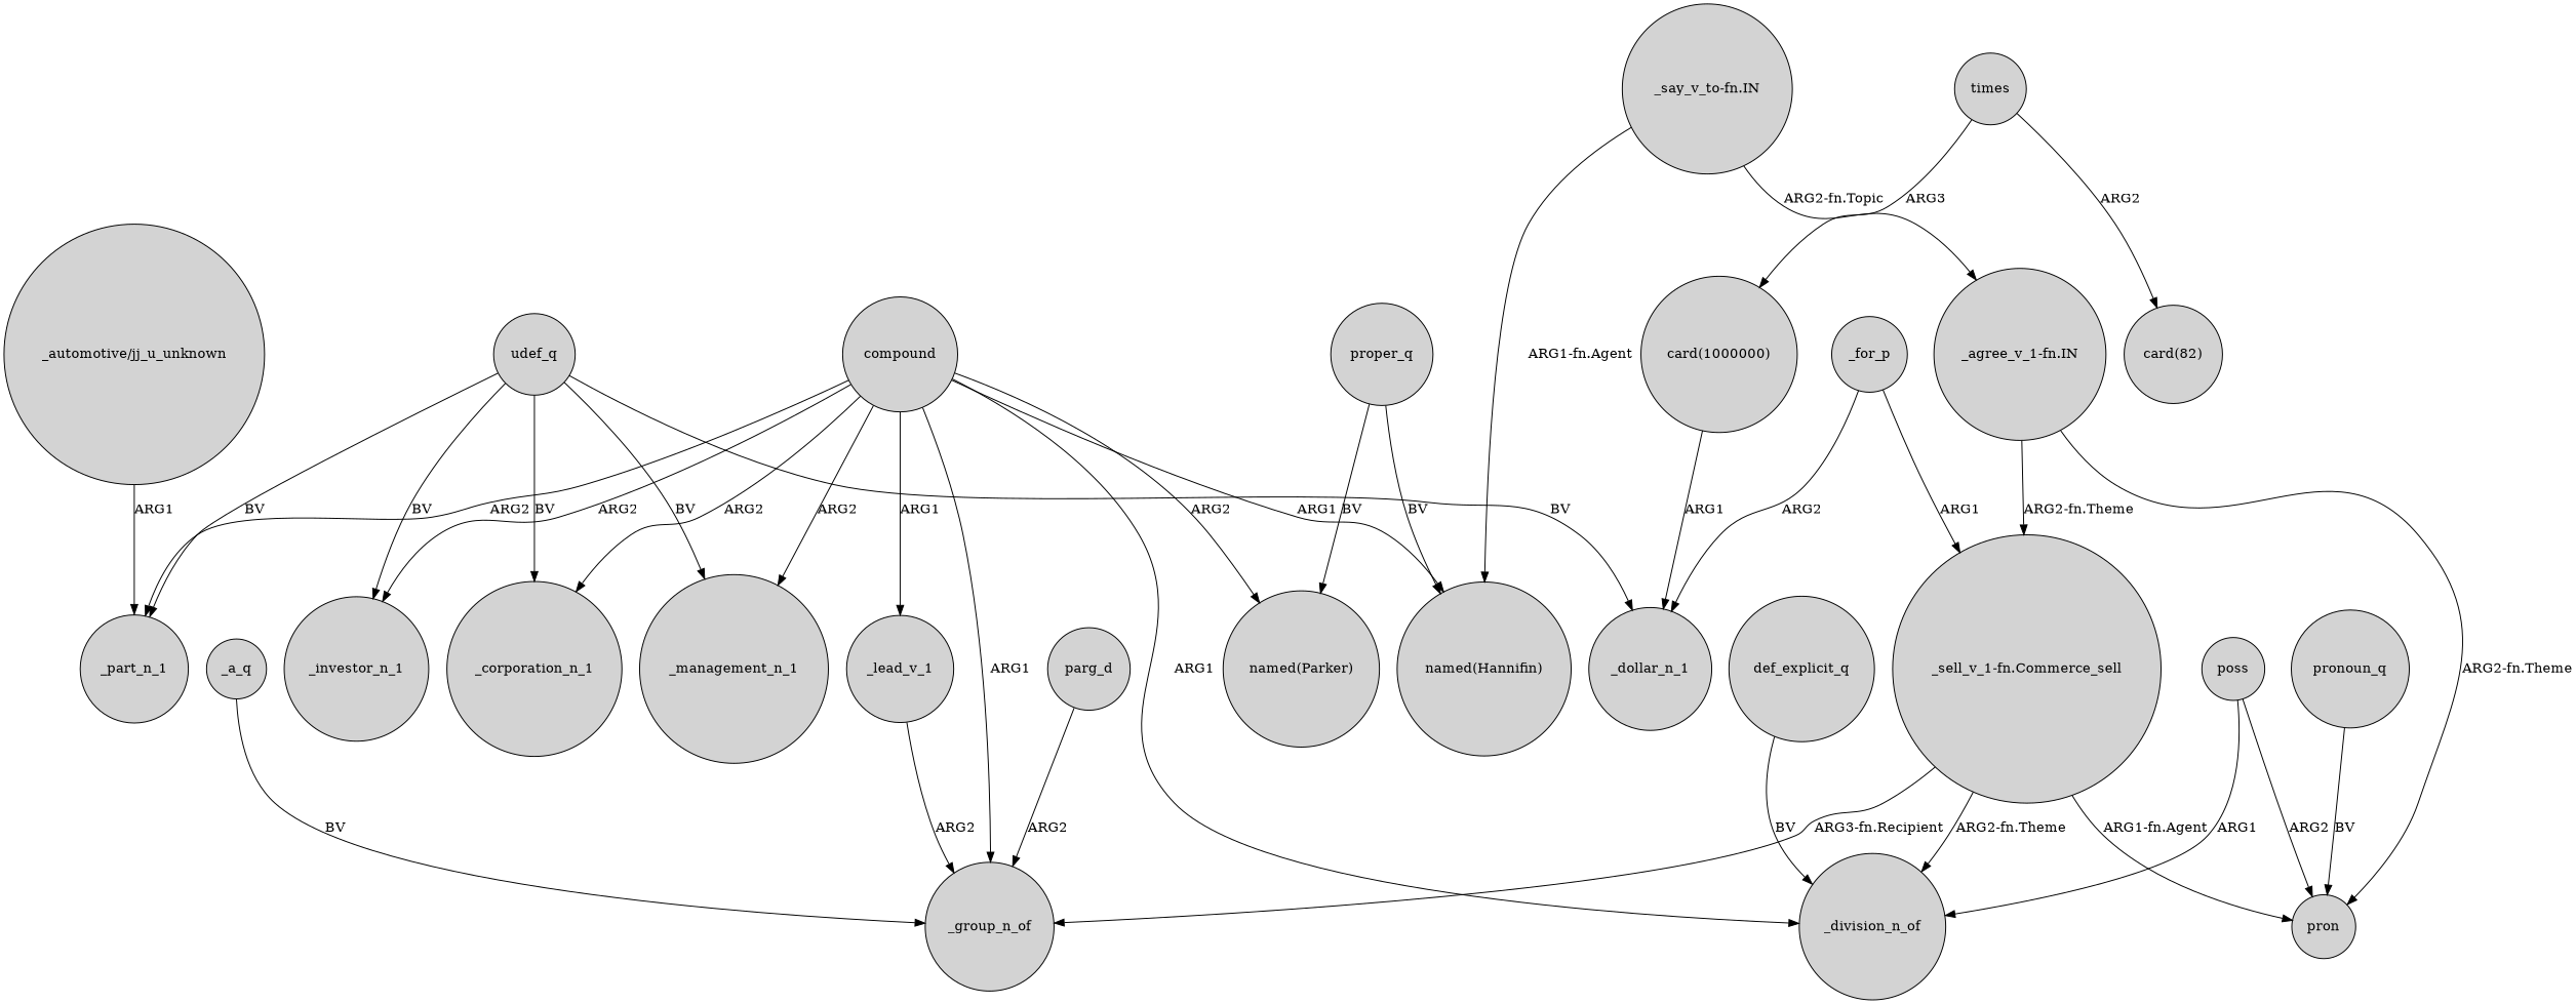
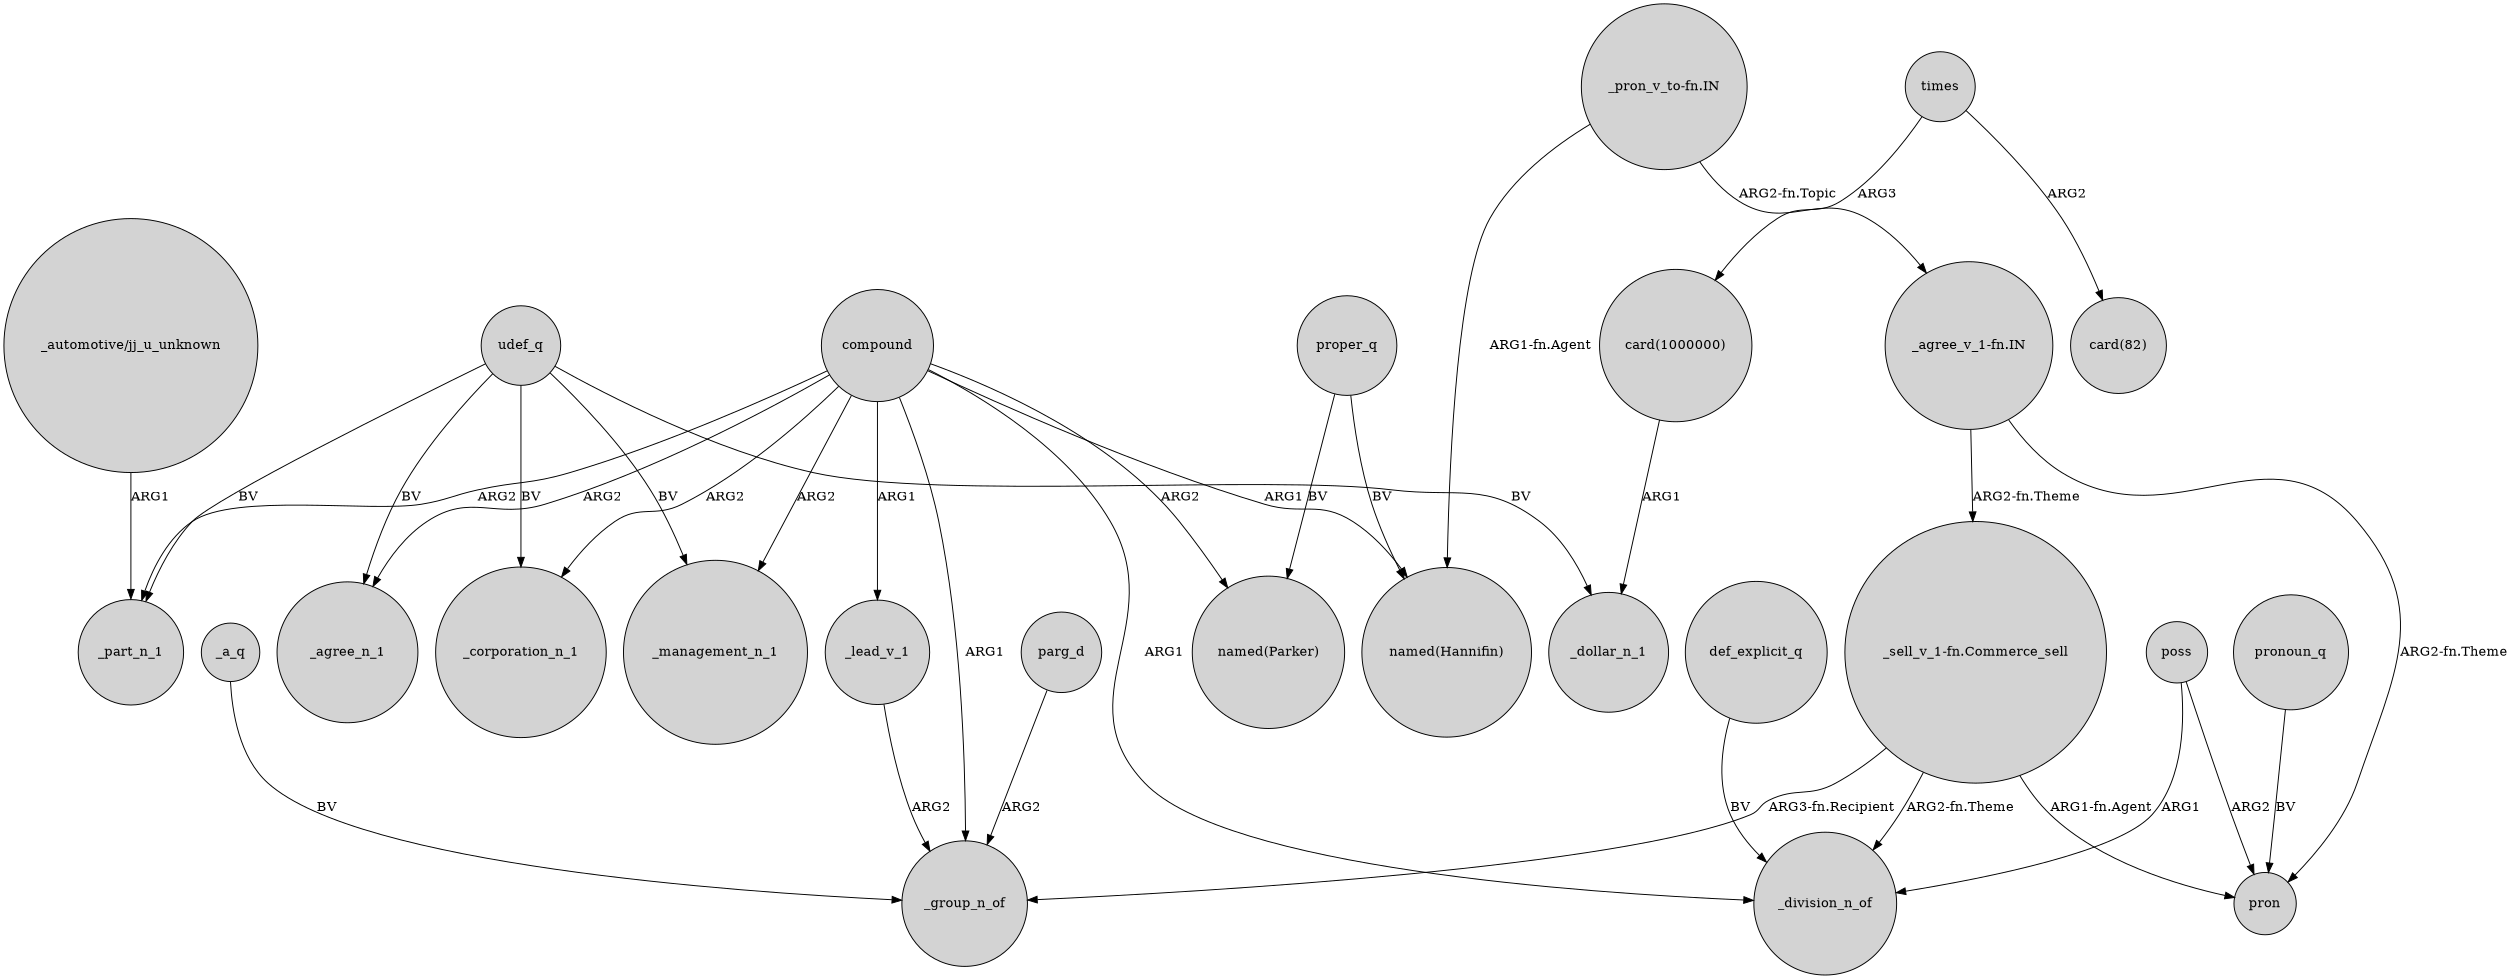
  digraph {
    node [shape=circle style=filled]
    "card(1000000)"
    _dollar_n_1
    proper_q
    "named(Parker)"
    "named(Hannifin)"
    poss
    pron
    _division_n_of
    compound
    _lead_v_1
-   _investor_n_1
+   _investor_n_1 [label=_agree_n_1]
    _corporation_n_1
    _management_n_1
    _group_n_of
    _part_n_1
    udef_q
-   _for_p
    "_sell_v_1-fn.Commerce_sell"
    "_agree_v_1-fn.IN"
    parg_d
    times
    n22 [label="card(82)"]
-   "_say_v_to-fn.IN"
+   "_say_v_to-fn.IN" [label="_pron_v_to-fn.IN"]
    def_explicit_q
    pronoun_q
    _a_q
    "_automotive/jj_u_unknown"
    "card(1000000)" -> _dollar_n_1 [label=ARG1]
    proper_q -> "named(Parker)" [label=BV]
    proper_q -> "named(Hannifin)" [label=BV]
    poss -> pron [label=ARG2]
    poss -> _division_n_of [label=ARG1]
    compound -> "named(Parker)" [label=ARG2]
    compound -> "named(Hannifin)" [label=ARG1]
    compound -> _division_n_of [label=ARG1]
    compound -> _lead_v_1 [label=ARG1]
    compound -> _investor_n_1 [label=ARG2]
    compound -> _corporation_n_1 [label=ARG2]
    compound -> _management_n_1 [label=ARG2]
    compound -> _group_n_of [label=ARG1]
    compound -> _part_n_1 [label=ARG2]
    _lead_v_1 -> _group_n_of [label=ARG2]
    udef_q -> _dollar_n_1 [label=BV]
    udef_q -> _investor_n_1 [label=BV]
    udef_q -> _corporation_n_1 [label=BV]
    udef_q -> _management_n_1 [label=BV]
    udef_q -> _part_n_1 [label=BV]
-   _for_p -> _dollar_n_1 [label=ARG2]
-   _for_p -> "_sell_v_1-fn.Commerce_sell" [label=ARG1]
    "_sell_v_1-fn.Commerce_sell" -> pron [label="ARG1-fn.Agent"]
    "_sell_v_1-fn.Commerce_sell" -> _division_n_of [label="ARG2-fn.Theme"]
    "_sell_v_1-fn.Commerce_sell" -> _group_n_of [label="ARG3-fn.Recipient"]
    "_agree_v_1-fn.IN" -> pron [label="ARG2-fn.Theme"]
    "_agree_v_1-fn.IN" -> "_sell_v_1-fn.Commerce_sell" [label="ARG2-fn.Theme"]
    parg_d -> _group_n_of [label=ARG2]
    times -> "card(1000000)" [label=ARG3]
    times -> n22 [label=ARG2]
    "_say_v_to-fn.IN" -> "named(Hannifin)" [label="ARG1-fn.Agent"]
    "_say_v_to-fn.IN" -> "_agree_v_1-fn.IN" [label="ARG2-fn.Topic"]
    def_explicit_q -> _division_n_of [label=BV]
    pronoun_q -> pron [label=BV]
    _a_q -> _group_n_of [label=BV]
    "_automotive/jj_u_unknown" -> _part_n_1 [label=ARG1]
  }
